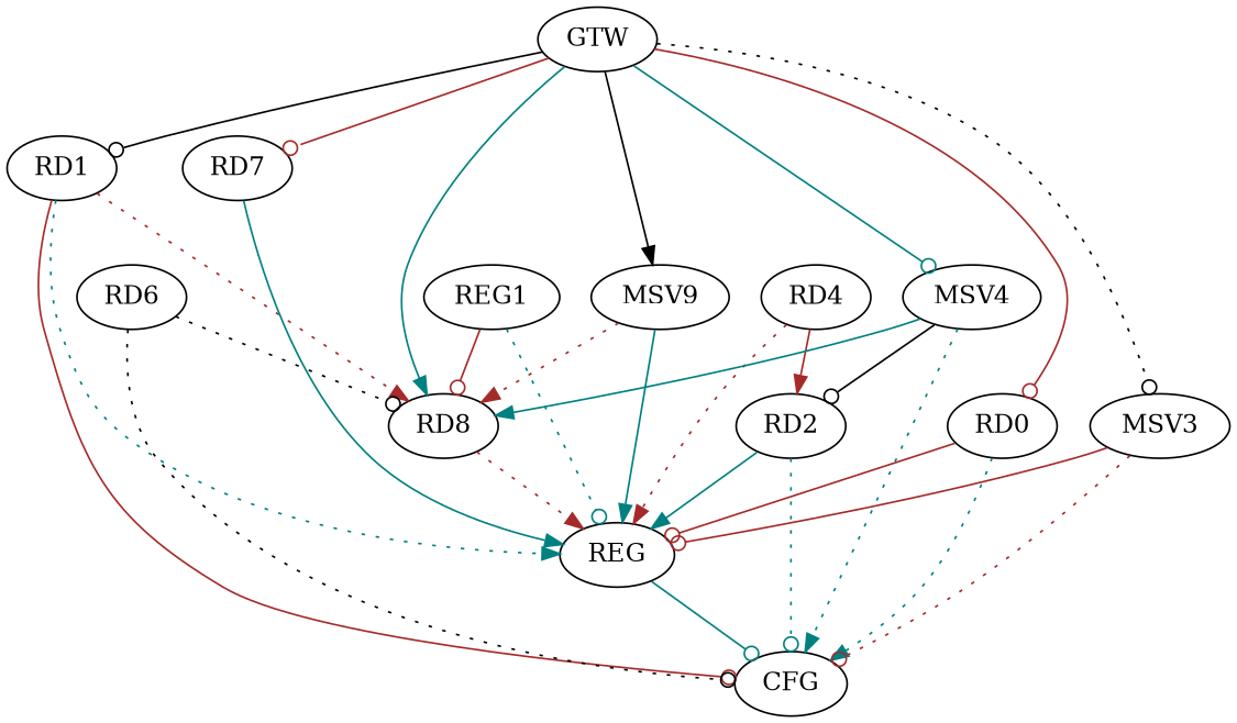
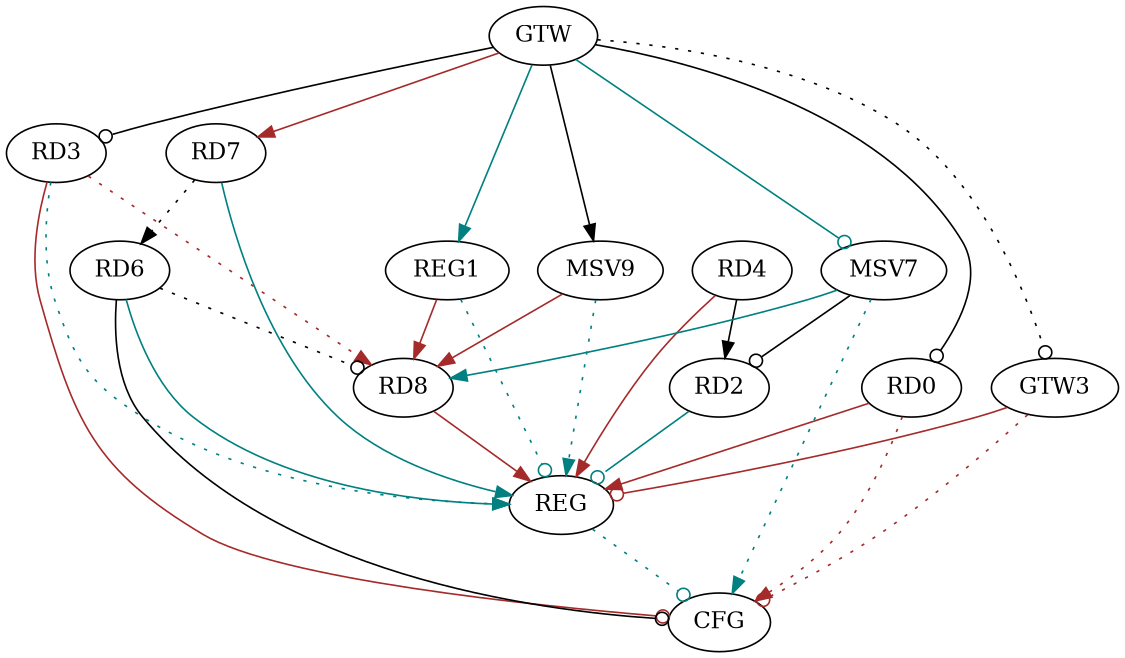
  strict digraph {
    edge [arrowhead=normal color=teal style=solid]
-   n1 [label=RD1]
+   n1 [label=RD3]
    n2 [label=RD8]
    n3 [label=REG]
    n4 [label=CFG]
    n5 [label=RD2]
    n6 [label=RD4]
    n7 [label=RD0]
    n8 [label=RD6]
    n9 [label=RD7]
    n10 [label=GTW]
    n11 [label=REG1]
    n12 [label=MSV9]
-   n13 [label=MSV3]
-   n14 [label=MSV4]
+   n13 [label=GTW3]
+   n14 [label=MSV7]
    n1 -> n2 [color=brown style=dotted]
    n1 -> n3 [style=dotted]
    n1 -> n4 [arrowhead=odot color=brown]
-   n2 -> n3 [color=brown style=dotted]
-   n3 -> n4 [arrowhead=odot]
-   n5 -> n3
-   n5 -> n4 [arrowhead=odot style=dotted]
-   n6 -> n3 [color=brown style=dotted]
-   n6 -> n5 [color=brown]
-   n7 -> n3 [arrowhead=odot color=brown]
-   n7 -> n4 [style=dotted]
+   n2 -> n3 [color=brown]
+   n3 -> n4 [arrowhead=odot style=dotted]
+   n5 -> n3 [arrowhead=odot]
+   n6 -> n3 [color=brown]
+   n6 -> n5 [color=black]
+   n7 -> n3 [color=brown]
+   n7 -> n4 [color=brown style=dotted]
    n8 -> n2 [arrowhead=odot color=black style=dotted]
-   n8 -> n4 [arrowhead=odot color=black style=dotted]
+   n8 -> n3
+   n8 -> n4 [arrowhead=odot color=black]
    n9 -> n3
+   n9 -> n8 [color=black style=dotted]
    n10 -> n1 [arrowhead=odot color=black]
-   n10 -> n7 [arrowhead=odot color=brown]
-   n10 -> n9 [arrowhead=odot color=brown]
-   n10 -> n2
+   n10 -> n7 [arrowhead=odot color=black]
+   n10 -> n9 [color=brown]
+   n10 -> n11
    n10 -> n12 [color=black]
    n10 -> n13 [arrowhead=odot color=black style=dotted]
    n10 -> n14 [arrowhead=odot]
-   n11 -> n2 [arrowhead=odot color=brown]
+   n11 -> n2 [color=brown]
    n11 -> n3 [arrowhead=odot style=dotted]
-   n12 -> n2 [color=brown style=dotted]
-   n12 -> n3
+   n12 -> n2 [color=brown]
+   n12 -> n3 [style=dotted]
    n13 -> n3 [arrowhead=odot color=brown]
    n13 -> n4 [arrowhead=odot color=brown style=dotted]
    n14 -> n2
    n14 -> n4 [style=dotted]
    n14 -> n5 [arrowhead=odot color=black]
  }
